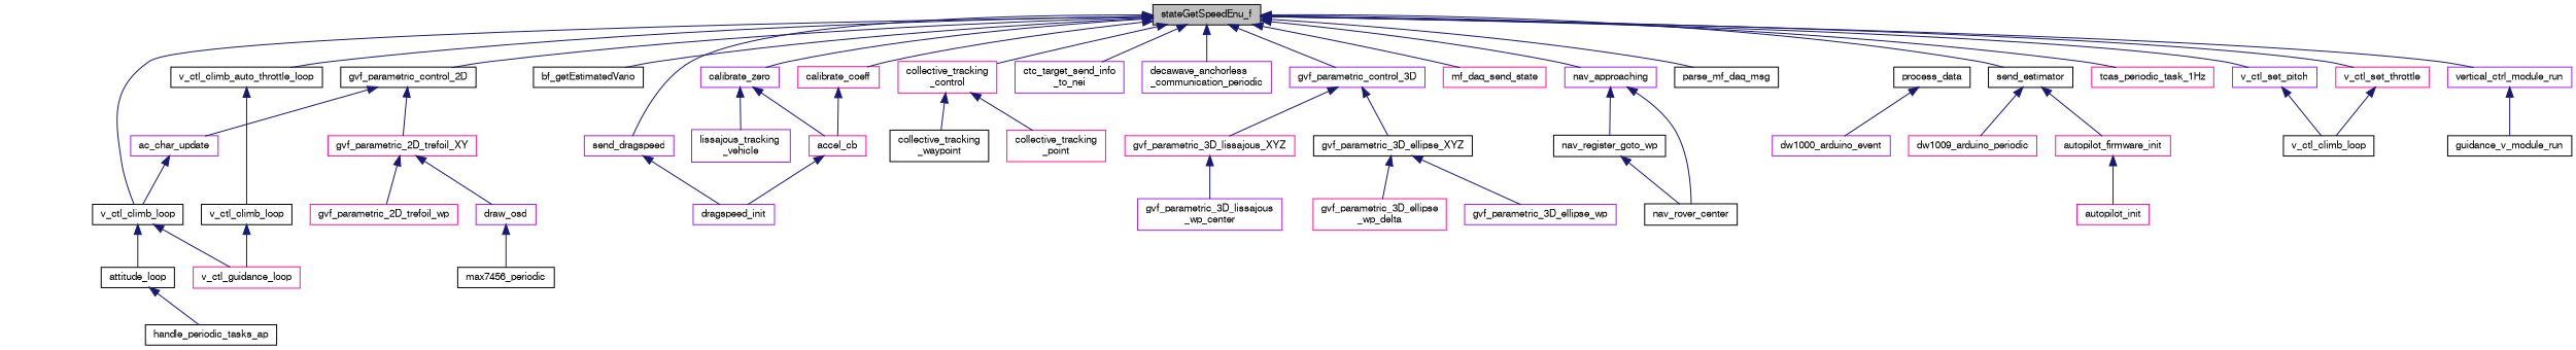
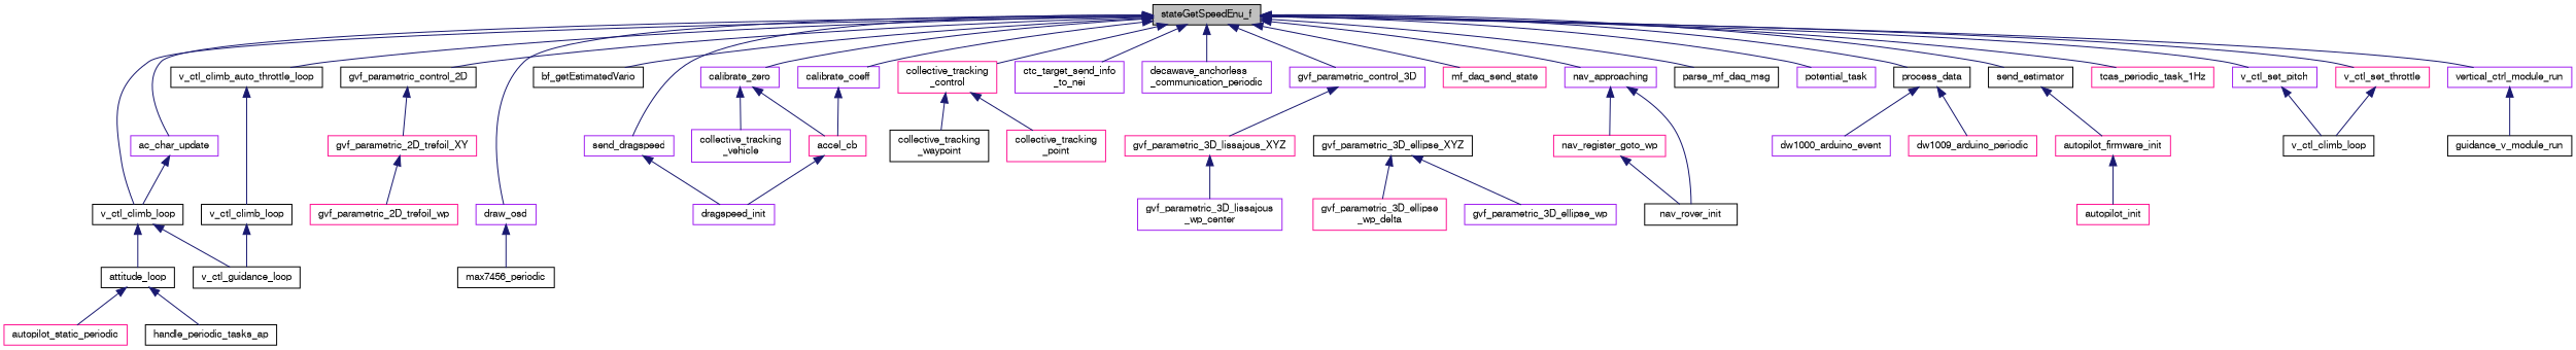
  digraph {
    rankdir=TB
    node [color=black fillcolor=white fontname=FreeSans fontsize=10 shape=record style=filled]
    edge [color=midnightblue dir=back fontname=FreeSans fontsize=10 labelfontname=FreeSans labelfontsize=10 style=solid]
    n1 [fillcolor=grey75 fontcolor=black height=0.2 label=stateGetSpeedEnu_f width=0.4]
    n2 [color=purple height=0.2 label=ac_char_update width=0.4]
    n3 [height=0.2 label=v_ctl_climb_loop width=0.4]
    n4 [height=0.2 label=bf_getEstimatedVario width=0.4]
-   n5 [color=deeppink height=0.2 label=calibrate_coeff width=0.4]
+   n5 [color=purple height=0.2 label=calibrate_coeff width=0.4]
    n6 [color=purple height=0.2 label=calibrate_zero width=0.4]
    n7 [color=deeppink height=0.2 label="collective_tracking\l_control" width=0.4]
    n8 [color=purple height=0.2 label="ctc_target_send_info\l_to_nei" width=0.4]
    n9 [color=purple height=0.2 label="decawave_anchorless\l_communication_periodic" width=0.4]
    n10 [color=purple height=0.2 label=draw_osd width=0.4]
    n11 [height=0.2 label=gvf_parametric_control_2D width=0.4]
    n12 [color=purple height=0.2 label=gvf_parametric_control_3D width=0.4]
    n13 [color=deeppink height=0.2 label=mf_daq_send_state width=0.4]
    n14 [color=purple height=0.2 label=nav_approaching width=0.4]
    n15 [height=0.2 label=parse_mf_daq_msg width=0.4]
+   n16 [color=purple height=0.2 label=potential_task width=0.4]
    n17 [height=0.2 label=process_data width=0.4]
    n18 [color=purple height=0.2 label=send_dragspeed width=0.4]
    n19 [height=0.2 label=send_estimator width=0.4]
    n20 [color=deeppink height=0.2 label=tcas_periodic_task_1Hz width=0.4]
    n21 [height=0.2 label=v_ctl_climb_auto_throttle_loop width=0.4]
    n22 [color=purple height=0.2 label=v_ctl_set_pitch width=0.4]
    n23 [color=deeppink height=0.2 label=v_ctl_set_throttle width=0.4]
    n24 [color=purple height=0.2 label=vertical_ctrl_module_run width=0.4]
    n25 [height=0.2 label=attitude_loop width=0.4]
-   n26 [color=deeppink height=0.2 label=v_ctl_guidance_loop width=0.4]
+   n26 [height=0.2 label=v_ctl_guidance_loop width=0.4]
    n27 [color=deeppink height=0.2 label=accel_cb width=0.4]
-   n28 [color=purple height=0.2 label="lissajous_tracking\l_vehicle" width=0.4]
+   n28 [color=purple height=0.2 label="collective_tracking\l_vehicle" width=0.4]
    n29 [color=deeppink height=0.2 label="collective_tracking\l_point" width=0.4]
    n30 [height=0.2 label="collective_tracking\l_waypoint" width=0.4]
    n31 [height=0.2 label=max7456_periodic width=0.4]
    n32 [color=deeppink height=0.2 label=gvf_parametric_2D_trefoil_XY width=0.4]
    n33 [height=0.2 label=gvf_parametric_3D_ellipse_XYZ width=0.4]
    n34 [color=deeppink height=0.2 label=gvf_parametric_3D_lissajous_XYZ width=0.4]
-   n35 [height=0.2 label=nav_register_goto_wp width=0.4]
-   n36 [height=0.2 label=nav_rover_center width=0.4]
+   n35 [color=deeppink height=0.2 label=nav_register_goto_wp width=0.4]
+   n36 [height=0.2 label=nav_rover_init width=0.4]
    n37 [color=purple height=0.2 label=dw1000_arduino_event width=0.4]
    n38 [color=deeppink height=0.2 label=dw1009_arduino_periodic width=0.4]
    n39 [color=purple height=0.2 label=dragspeed_init width=0.4]
    n40 [color=deeppink height=0.2 label=autopilot_firmware_init width=0.4]
    n41 [height=0.2 label=v_ctl_climb_loop width=0.4]
    n42 [height=0.2 label=v_ctl_climb_loop width=0.4]
    n43 [height=0.2 label=guidance_v_module_run width=0.4]
+   n44 [color=deeppink height=0.2 label=autopilot_static_periodic width=0.4]
    n45 [height=0.2 label=handle_periodic_tasks_ap width=0.4]
    n46 [color=deeppink height=0.2 label=gvf_parametric_2D_trefoil_wp width=0.4]
    n47 [color=purple height=0.2 label=gvf_parametric_3D_ellipse_wp width=0.4]
    n48 [color=deeppink height=0.2 label="gvf_parametric_3D_ellipse\l_wp_delta" width=0.4]
    n49 [color=purple height=0.2 label="gvf_parametric_3D_lissajous\l_wp_center" width=0.4]
    n50 [color=deeppink height=0.2 label=autopilot_init width=0.4]
-   n11 -> n2
+   n1 -> n2
    n1 -> n3
    n1 -> n4
    n1 -> n5
    n1 -> n6
    n1 -> n7
    n1 -> n8
    n1 -> n9
-   n32 -> n10
+   n1 -> n10
    n1 -> n11
    n1 -> n12
    n1 -> n13
    n1 -> n14
    n1 -> n15
+   n1 -> n16
+   n1 -> n17
    n1 -> n18
    n1 -> n19
    n1 -> n20
    n1 -> n21
    n1 -> n22
    n1 -> n23
    n1 -> n24
    n2 -> n3
    n3 -> n25
    n3 -> n26
    n5 -> n27
    n6 -> n27
    n6 -> n28
    n7 -> n29
    n7 -> n30
    n10 -> n31
    n11 -> n32
-   n12 -> n33
    n12 -> n34
    n14 -> n35
    n14 -> n36
    n17 -> n37
-   n19 -> n38
+   n17 -> n38
    n18 -> n39
    n19 -> n40
    n21 -> n41
    n22 -> n42
    n23 -> n42
    n24 -> n43
+   n25 -> n44
    n25 -> n45
    n27 -> n39
    n32 -> n46
    n33 -> n47
    n33 -> n48
    n34 -> n49
    n35 -> n36
    n40 -> n50
    n41 -> n26
  }
